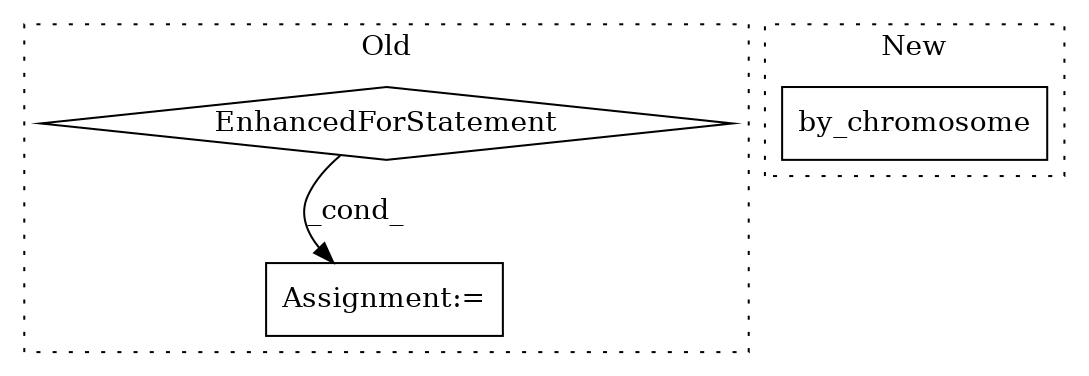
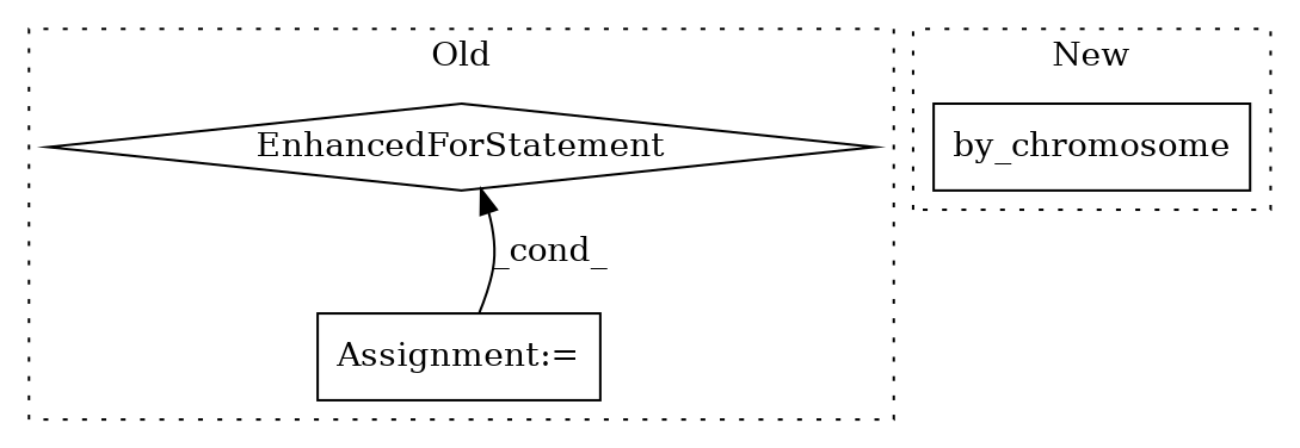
  digraph {
    node [shape=box]
    n1 [a=70 l="57,2" label=EnhancedForStatement s="1066,1440" shape=diamond]
    n2 [a=7 l=1 label="Assignment:=" s=895]
    n3 [a=32 l=15 label=by_chromosome s=1353]
    subgraph cluster_1 {
      label=Old
      style=dotted
      n1
      n2
    }
    subgraph cluster_2 {
      label=New
      style=dotted
      n3
    }
-   n1 -> n2 [label=_cond_]
+   n2 -> n1 [label=_cond_]
  }
